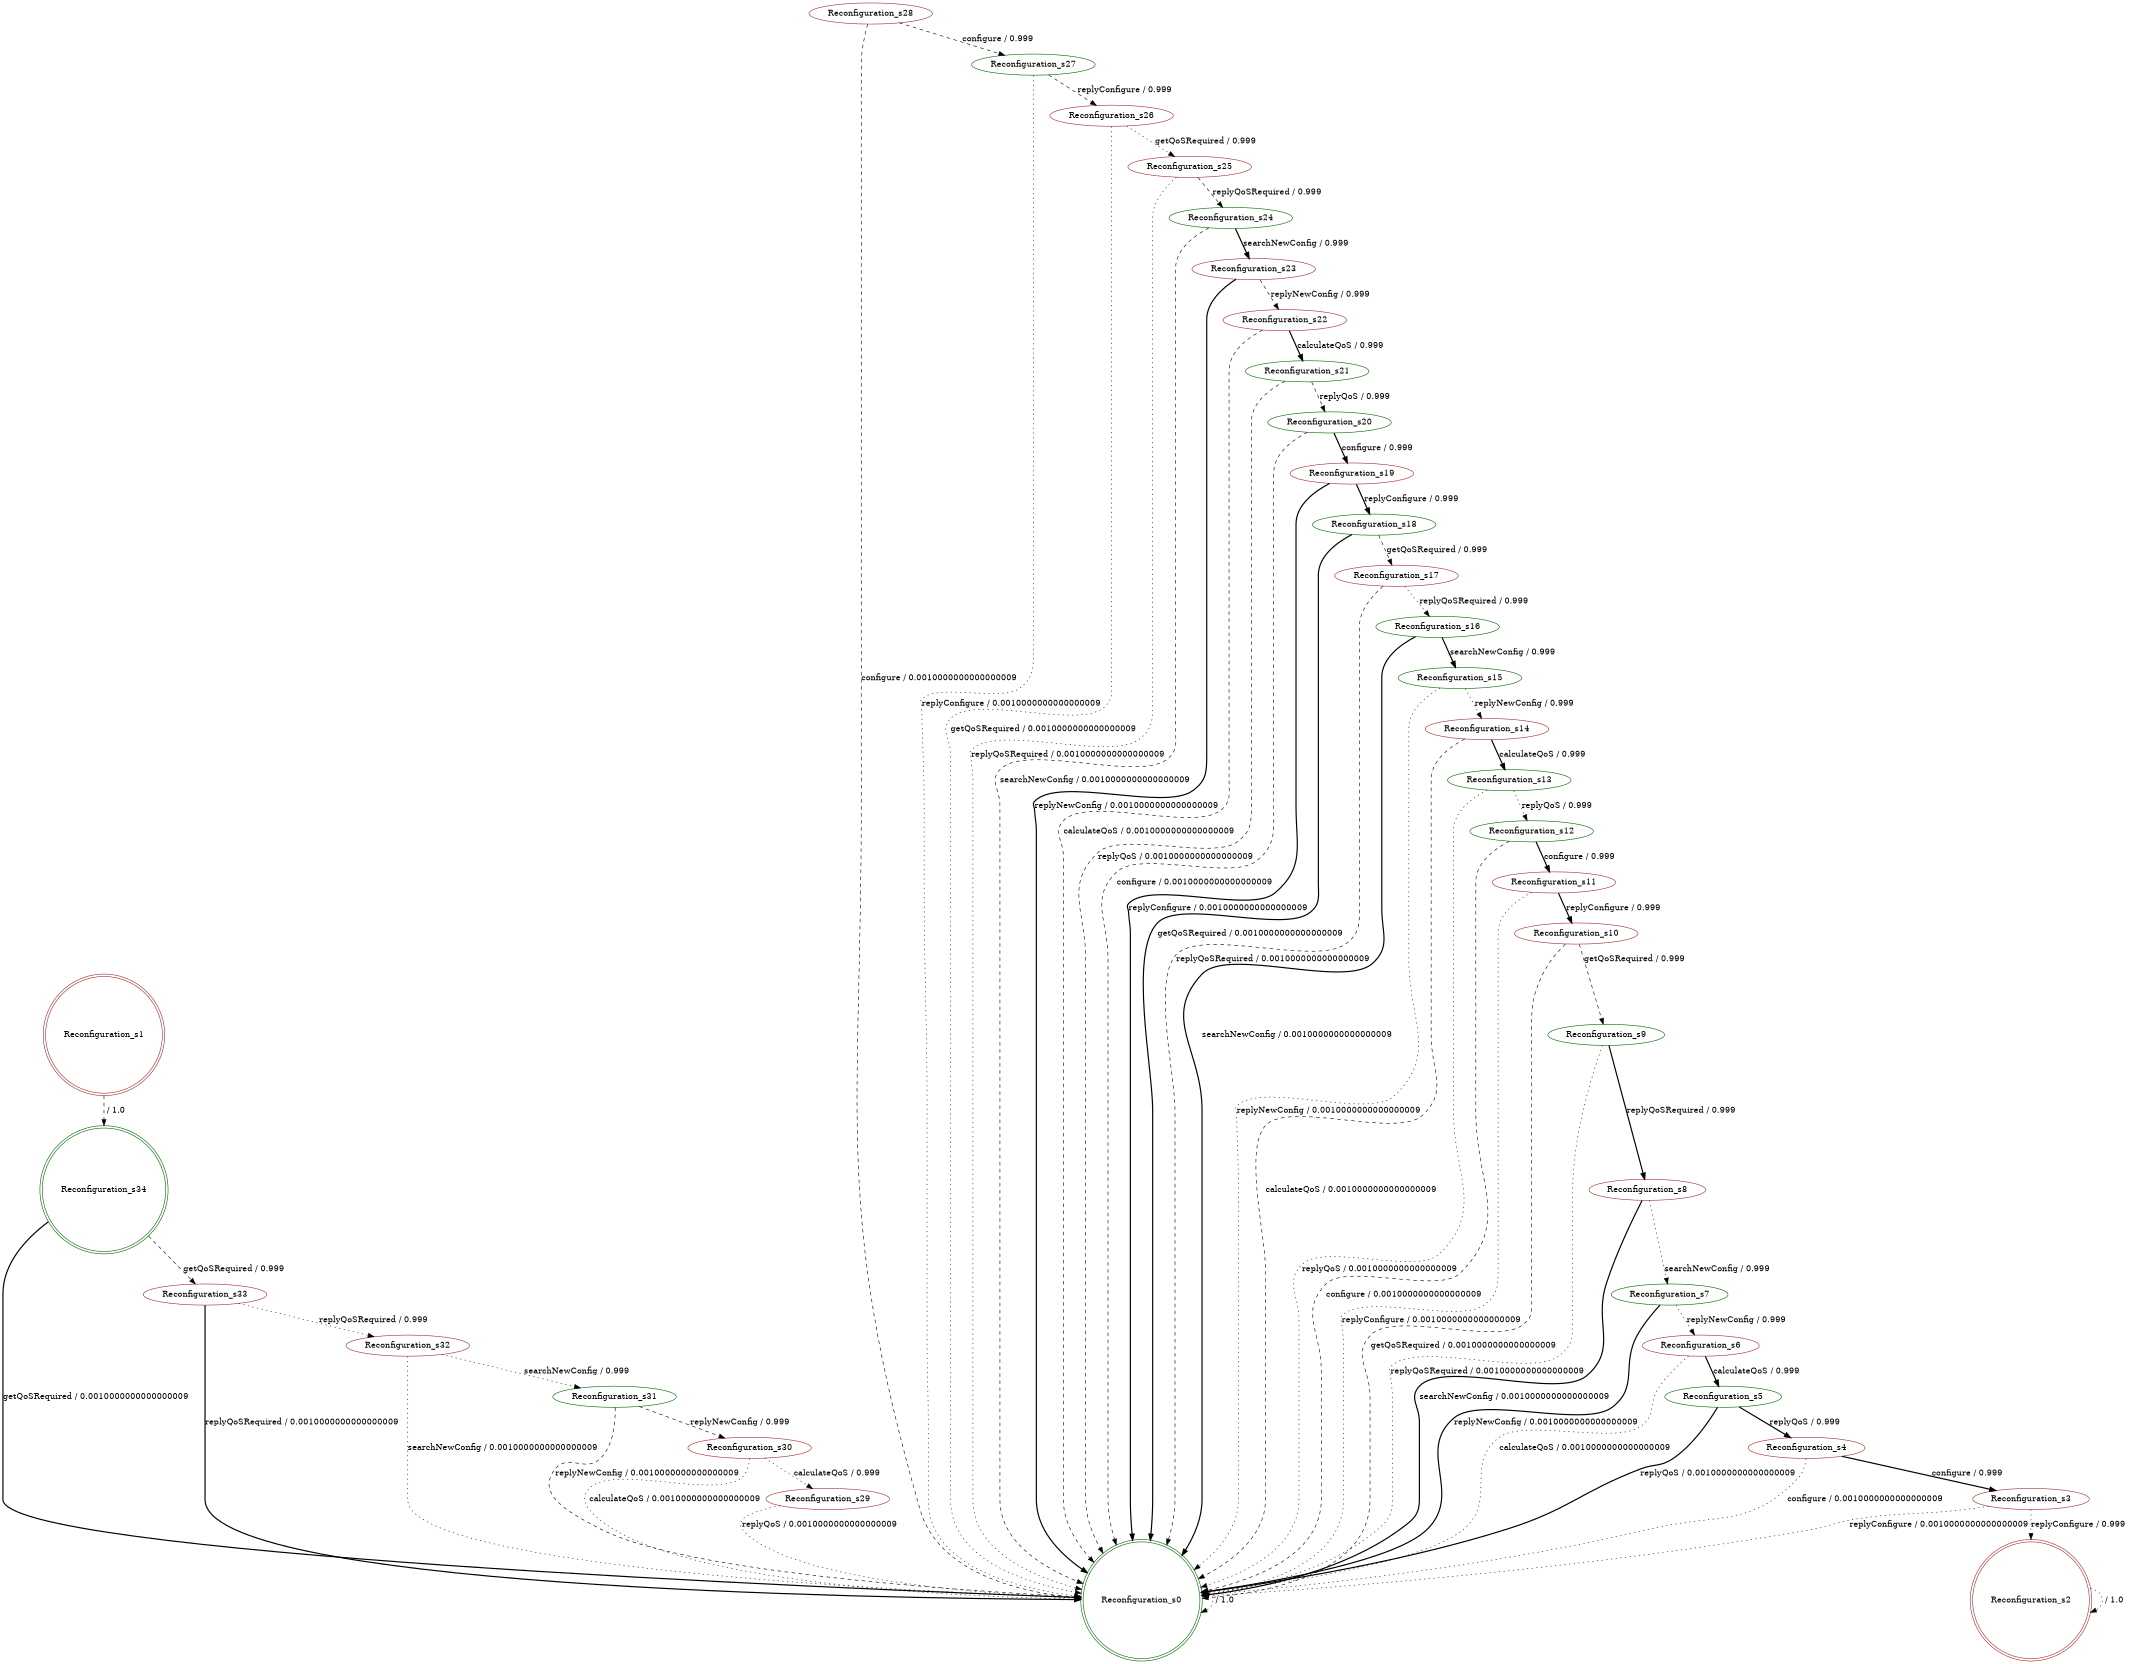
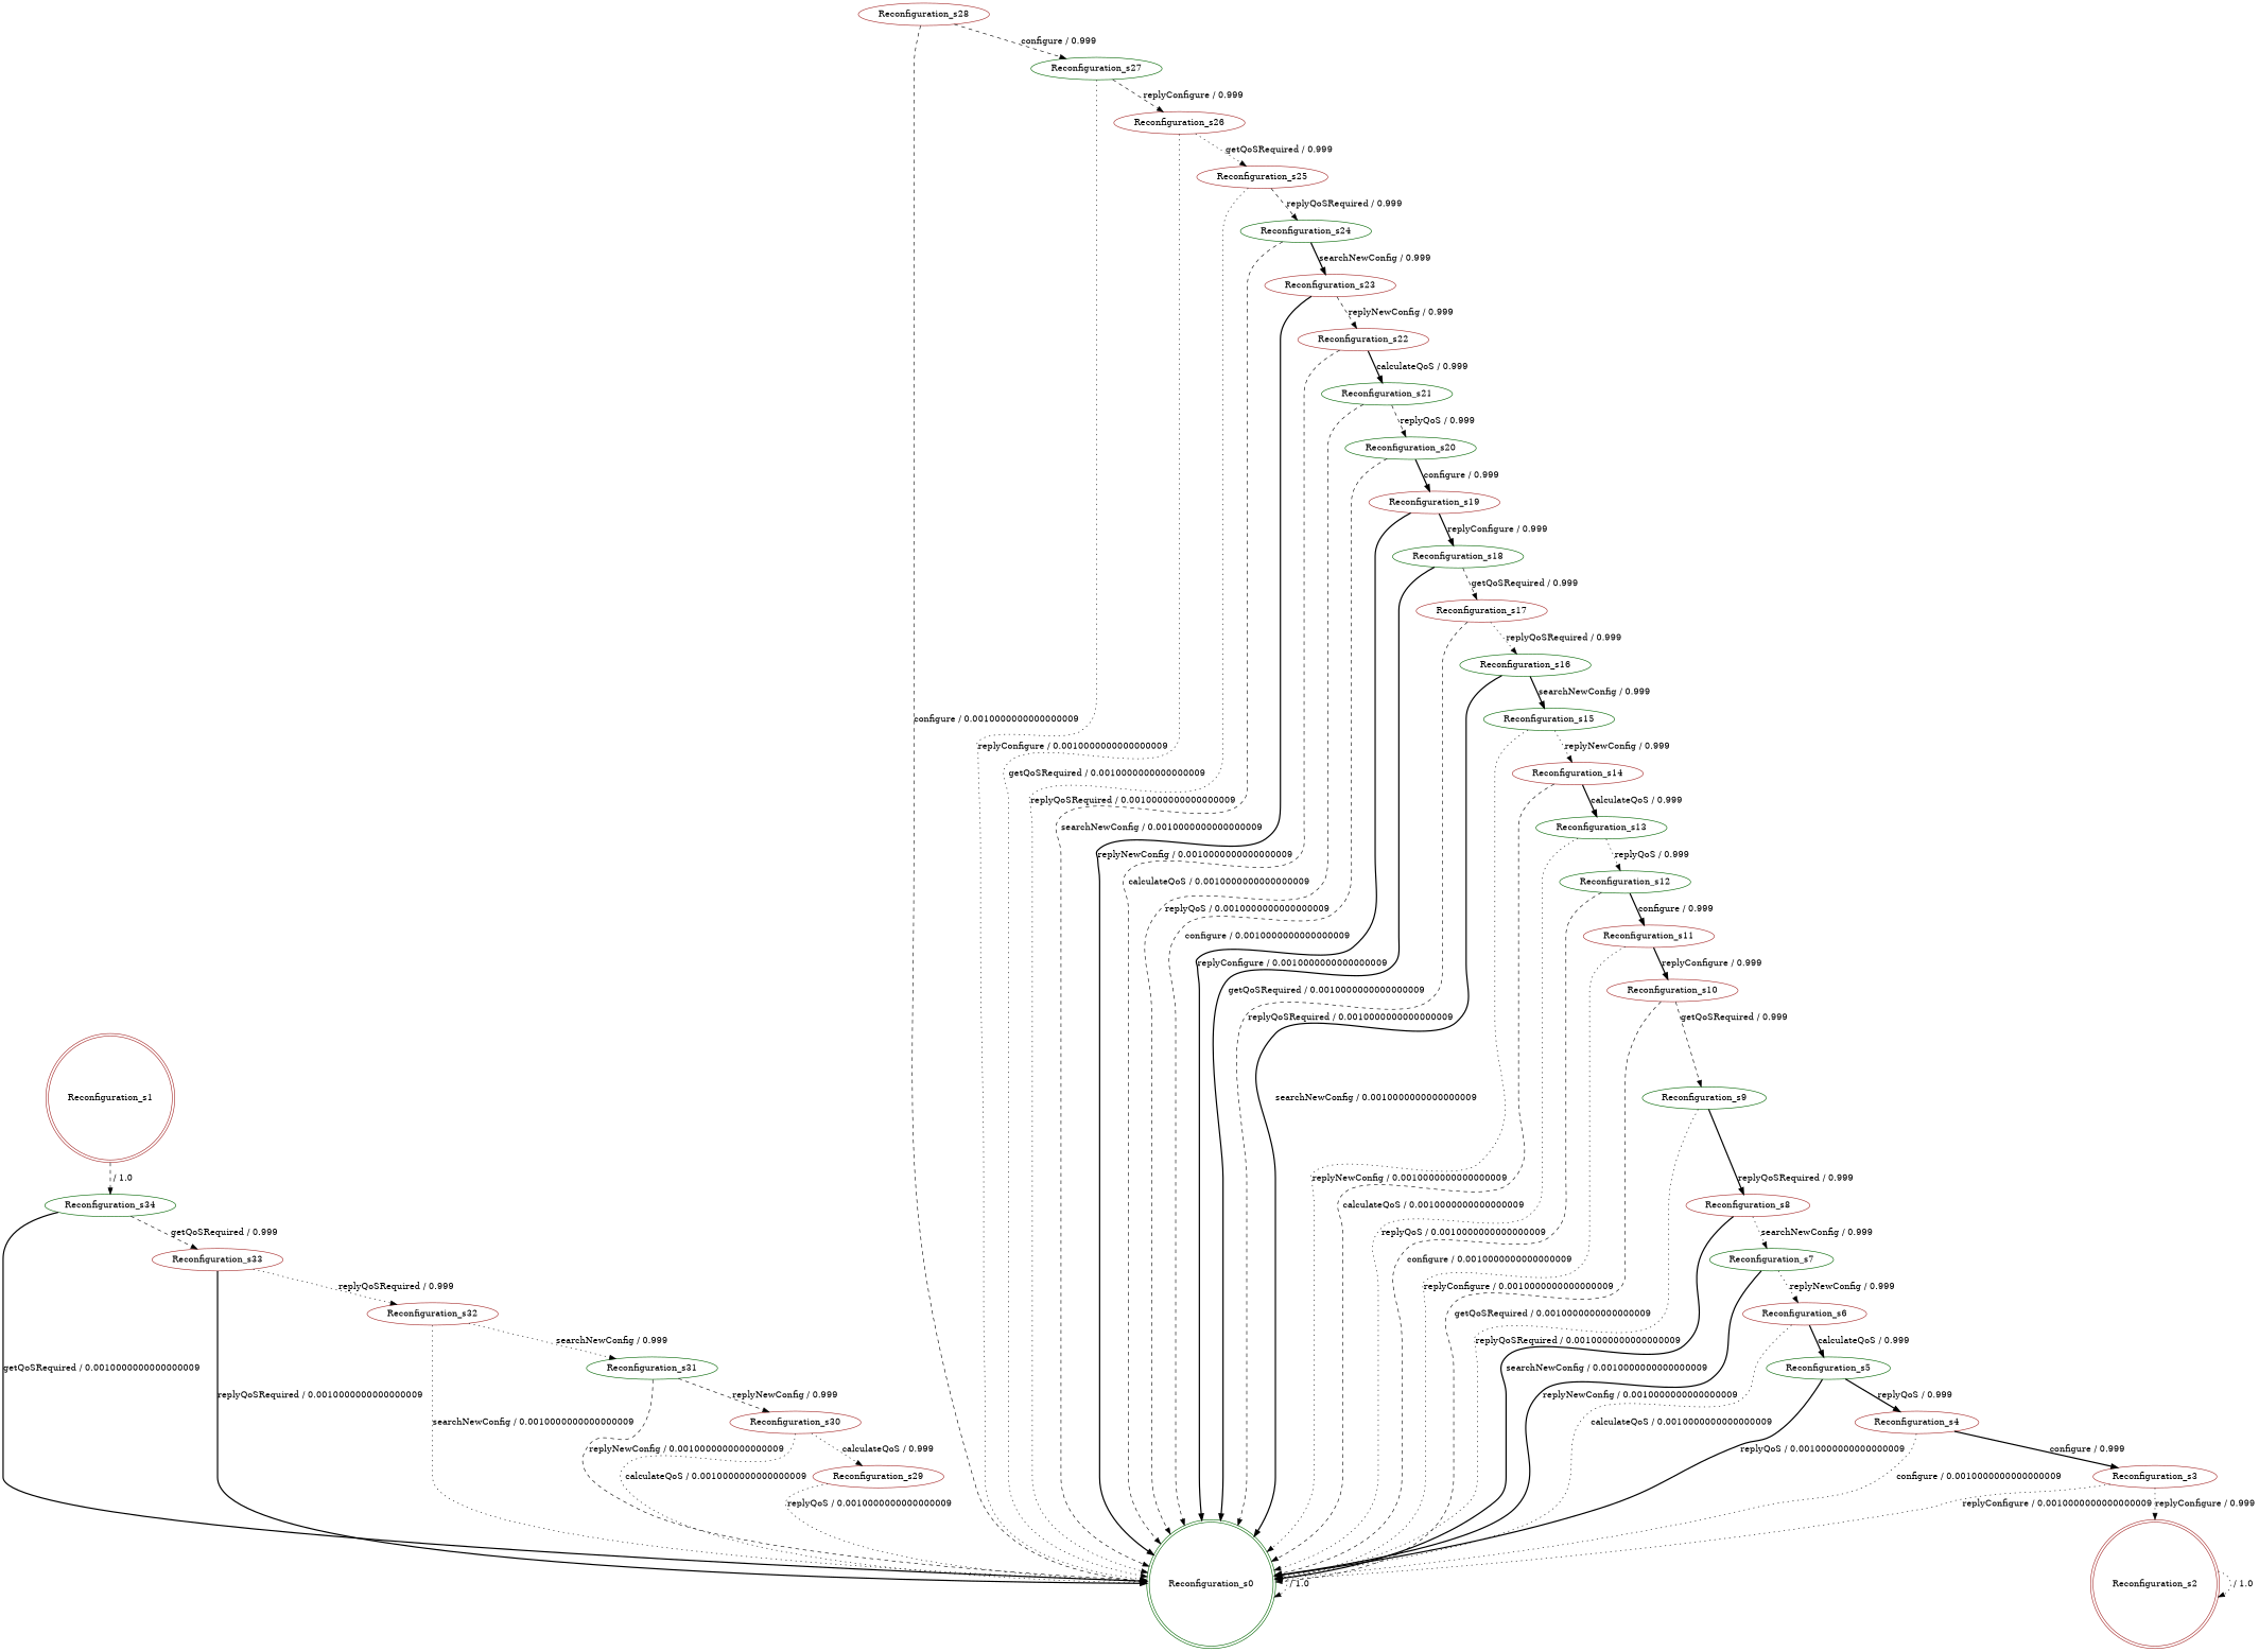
  digraph {
    node [color=brown]
    edge [style=dotted]
    n1 [color=darkgreen label=Reconfiguration_s0 shape=doublecircle]
    n2 [label=Reconfiguration_s1 shape=doublecircle]
-   n3 [color=darkgreen label=Reconfiguration_s34 shape=doublecircle]
+   n3 [color=darkgreen label=Reconfiguration_s34]
    n4 [label=Reconfiguration_s33]
    n5 [label=Reconfiguration_s2 shape=doublecircle]
    n6 [label=Reconfiguration_s3]
    n7 [label=Reconfiguration_s4]
    n8 [color=darkgreen label=Reconfiguration_s5]
    n9 [label=Reconfiguration_s6]
    n10 [color=darkgreen label=Reconfiguration_s7]
    n11 [label=Reconfiguration_s8]
    n12 [color=darkgreen label=Reconfiguration_s9]
    n13 [label=Reconfiguration_s10]
    n14 [label=Reconfiguration_s11]
    n15 [color=darkgreen label=Reconfiguration_s12]
    n16 [color=darkgreen label=Reconfiguration_s13]
    n17 [label=Reconfiguration_s14]
    n18 [color=darkgreen label=Reconfiguration_s15]
    n19 [color=darkgreen label=Reconfiguration_s16]
    n20 [label=Reconfiguration_s17]
    n21 [color=darkgreen label=Reconfiguration_s18]
    n22 [label=Reconfiguration_s19]
    n23 [color=darkgreen label=Reconfiguration_s20]
    n24 [color=darkgreen label=Reconfiguration_s21]
    n25 [label=Reconfiguration_s22]
    n26 [label=Reconfiguration_s23]
    n27 [color=darkgreen label=Reconfiguration_s24]
    n28 [label=Reconfiguration_s25]
    n29 [label=Reconfiguration_s26]
    n30 [color=darkgreen label=Reconfiguration_s27]
    n31 [label=Reconfiguration_s28]
    n32 [label=Reconfiguration_s29]
    n33 [label=Reconfiguration_s30]
    n34 [color=darkgreen label=Reconfiguration_s31]
    n35 [label=Reconfiguration_s32]
    n1 -> n1 [label=" / 1.0"]
    n2 -> n3 [label=" / 1.0" style=dashed]
    n3 -> n1 [label="getQoSRequired / 0.0010000000000000009" style=bold]
    n3 -> n4 [label="getQoSRequired / 0.999" style=dashed]
    n4 -> n1 [label="replyQoSRequired / 0.0010000000000000009" style=bold]
    n4 -> n35 [label="replyQoSRequired / 0.999"]
    n5 -> n5 [label=" / 1.0"]
    n6 -> n1 [label="replyConfigure / 0.0010000000000000009"]
    n6 -> n5 [label="replyConfigure / 0.999"]
    n7 -> n1 [label="configure / 0.0010000000000000009"]
    n7 -> n6 [label="configure / 0.999" style=bold]
    n8 -> n1 [label="replyQoS / 0.0010000000000000009" style=bold]
    n8 -> n7 [label="replyQoS / 0.999" style=bold]
    n9 -> n1 [label="calculateQoS / 0.0010000000000000009"]
    n9 -> n8 [label="calculateQoS / 0.999" style=bold]
    n10 -> n1 [label="replyNewConfig / 0.0010000000000000009" style=bold]
    n10 -> n9 [label="replyNewConfig / 0.999"]
    n11 -> n1 [label="searchNewConfig / 0.0010000000000000009" style=bold]
    n11 -> n10 [label="searchNewConfig / 0.999"]
    n12 -> n1 [label="replyQoSRequired / 0.0010000000000000009"]
    n12 -> n11 [label="replyQoSRequired / 0.999" style=bold]
    n13 -> n1 [label="getQoSRequired / 0.0010000000000000009" style=dashed]
    n13 -> n12 [label="getQoSRequired / 0.999" style=dashed]
    n14 -> n1 [label="replyConfigure / 0.0010000000000000009"]
    n14 -> n13 [label="replyConfigure / 0.999" style=bold]
    n15 -> n1 [label="configure / 0.0010000000000000009" style=dashed]
    n15 -> n14 [label="configure / 0.999" style=bold]
    n16 -> n1 [label="replyQoS / 0.0010000000000000009"]
    n16 -> n15 [label="replyQoS / 0.999"]
    n17 -> n1 [label="calculateQoS / 0.0010000000000000009" style=dashed]
    n17 -> n16 [label="calculateQoS / 0.999" style=bold]
    n18 -> n1 [label="replyNewConfig / 0.0010000000000000009"]
    n18 -> n17 [label="replyNewConfig / 0.999"]
    n19 -> n1 [label="searchNewConfig / 0.0010000000000000009" style=bold]
    n19 -> n18 [label="searchNewConfig / 0.999" style=bold]
    n20 -> n1 [label="replyQoSRequired / 0.0010000000000000009" style=dashed]
    n20 -> n19 [label="replyQoSRequired / 0.999"]
    n21 -> n1 [label="getQoSRequired / 0.0010000000000000009" style=bold]
    n21 -> n20 [label="getQoSRequired / 0.999" style=dashed]
    n22 -> n1 [label="replyConfigure / 0.0010000000000000009" style=bold]
    n22 -> n21 [label="replyConfigure / 0.999" style=bold]
    n23 -> n1 [label="configure / 0.0010000000000000009" style=dashed]
    n23 -> n22 [label="configure / 0.999" style=bold]
    n24 -> n1 [label="replyQoS / 0.0010000000000000009" style=dashed]
    n24 -> n23 [label="replyQoS / 0.999" style=dashed]
    n25 -> n1 [label="calculateQoS / 0.0010000000000000009" style=dashed]
    n25 -> n24 [label="calculateQoS / 0.999" style=bold]
    n26 -> n1 [label="replyNewConfig / 0.0010000000000000009" style=bold]
    n26 -> n25 [label="replyNewConfig / 0.999" style=dashed]
    n27 -> n1 [label="searchNewConfig / 0.0010000000000000009" style=dashed]
    n27 -> n26 [label="searchNewConfig / 0.999" style=bold]
    n28 -> n1 [label="replyQoSRequired / 0.0010000000000000009"]
    n28 -> n27 [label="replyQoSRequired / 0.999" style=dashed]
    n29 -> n1 [label="getQoSRequired / 0.0010000000000000009"]
    n29 -> n28 [label="getQoSRequired / 0.999"]
    n30 -> n1 [label="replyConfigure / 0.0010000000000000009"]
    n30 -> n29 [label="replyConfigure / 0.999" style=dashed]
    n31 -> n1 [label="configure / 0.0010000000000000009" style=dashed]
    n31 -> n30 [label="configure / 0.999" style=dashed]
    n32 -> n1 [label="replyQoS / 0.0010000000000000009"]
    n33 -> n1 [label="calculateQoS / 0.0010000000000000009"]
    n33 -> n32 [label="calculateQoS / 0.999"]
    n34 -> n1 [label="replyNewConfig / 0.0010000000000000009" style=dashed]
    n34 -> n33 [label="replyNewConfig / 0.999" style=dashed]
    n35 -> n1 [label="searchNewConfig / 0.0010000000000000009"]
    n35 -> n34 [label="searchNewConfig / 0.999"]
  }
